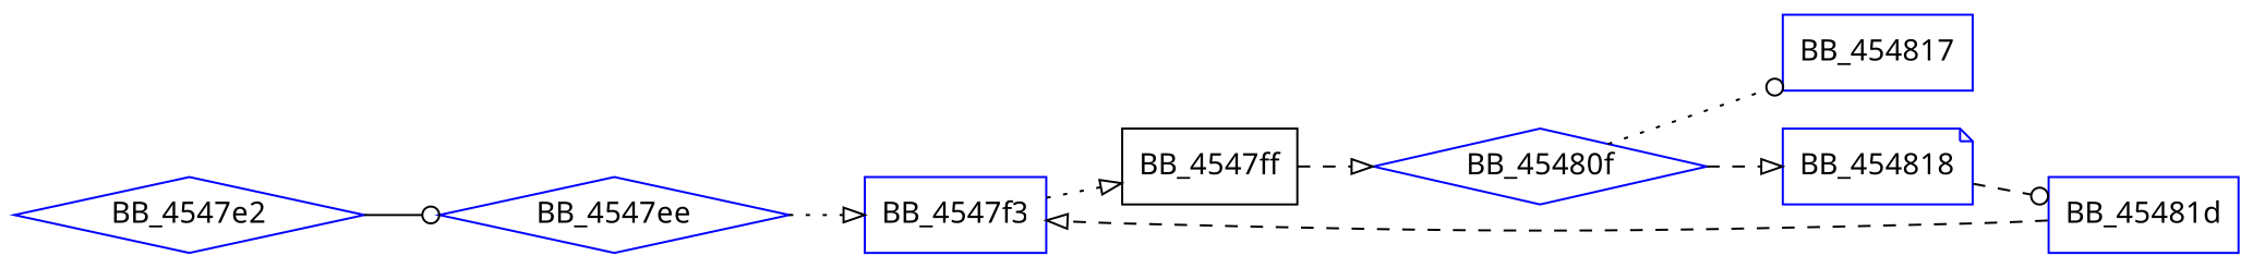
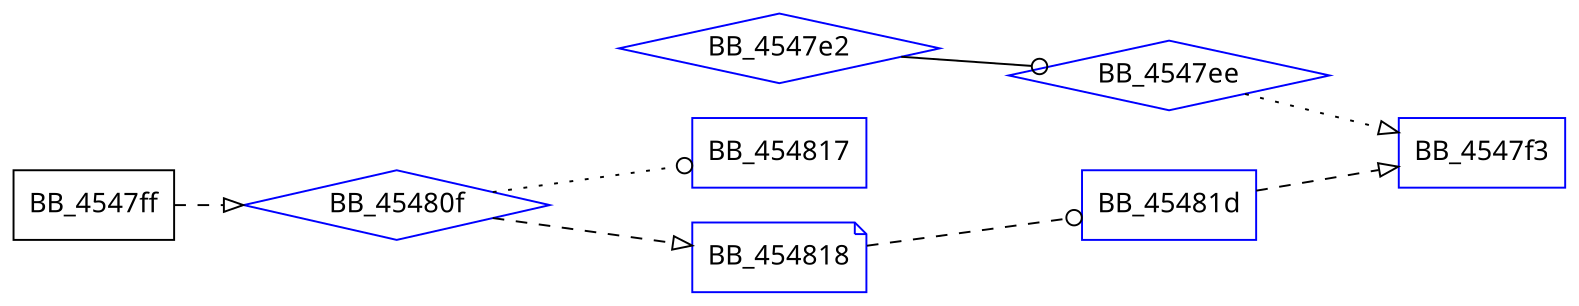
  digraph {
    fontname="Noto Sans"
    rankdir=LR
    node [color=blue fontname="Noto Sans" shape=box]
    edge [arrowhead=onormal fontname="Noto Sans" style=dashed]
    BB_4547e2 [shape=diamond]
    BB_4547ee [shape=diamond]
    BB_4547f3
    BB_4547ff [color=black]
    BB_45480f [shape=diamond]
    BB_454817
    BB_454818 [shape=note]
    BB_45481d
    BB_4547e2 -> BB_4547ee [arrowhead=odot style=solid]
    BB_4547ee -> BB_4547f3 [style=dotted]
-   BB_4547f3 -> BB_4547ff [style=dotted]
    BB_4547ff -> BB_45480f
    BB_45480f -> BB_454817 [arrowhead=odot style=dotted]
    BB_45480f -> BB_454818
    BB_454818 -> BB_45481d [arrowhead=odot]
    BB_45481d -> BB_4547f3
  }
